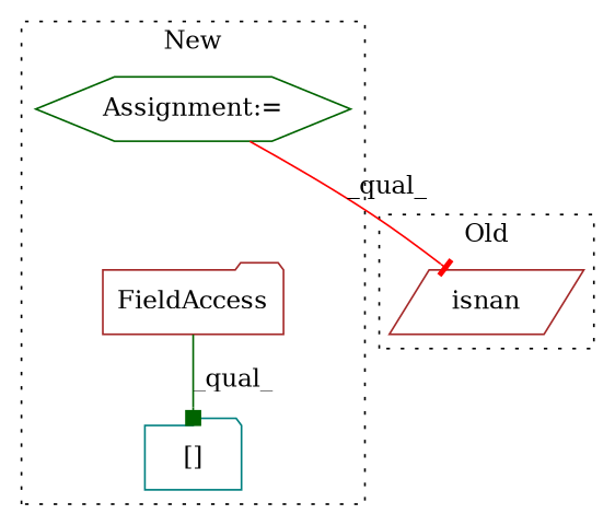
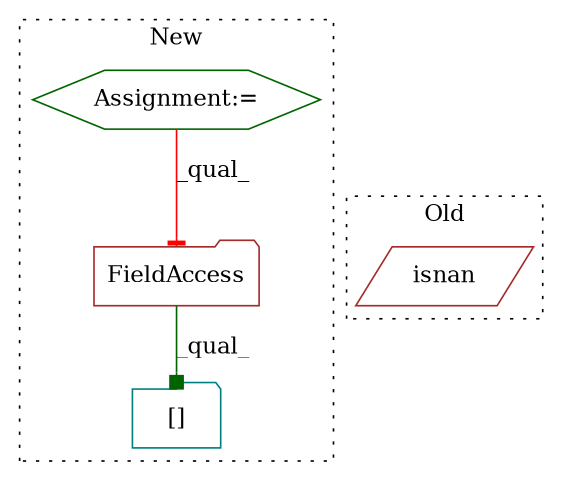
  digraph {
    node [shape=folder color=brown]
    n1 [a=2 l="15,1" label="[]" s="298,314" color=teal]
    n2 [a=22 l=14 label=FieldAccess s=298]
    n3 [a=7 l=3 label="Assignment:=" s=91 shape=hexagon color=darkgreen]
    n4 [a=32 l="6,1" label=isnan s="174,183" shape=parallelogram]
    subgraph cluster_1 {
      label=New
      style=dotted
      n1
      n2
      n3
    }
    subgraph cluster_2 {
      label=Old
      style=dotted
      n4
    }
    n2 -> n1 [label=_qual_ color=darkgreen arrowhead=box]
-   n3 -> n4 [label=_qual_ color=red arrowhead=tee]
+   n3 -> n2 [label=_qual_ color=red arrowhead=tee]
  }
